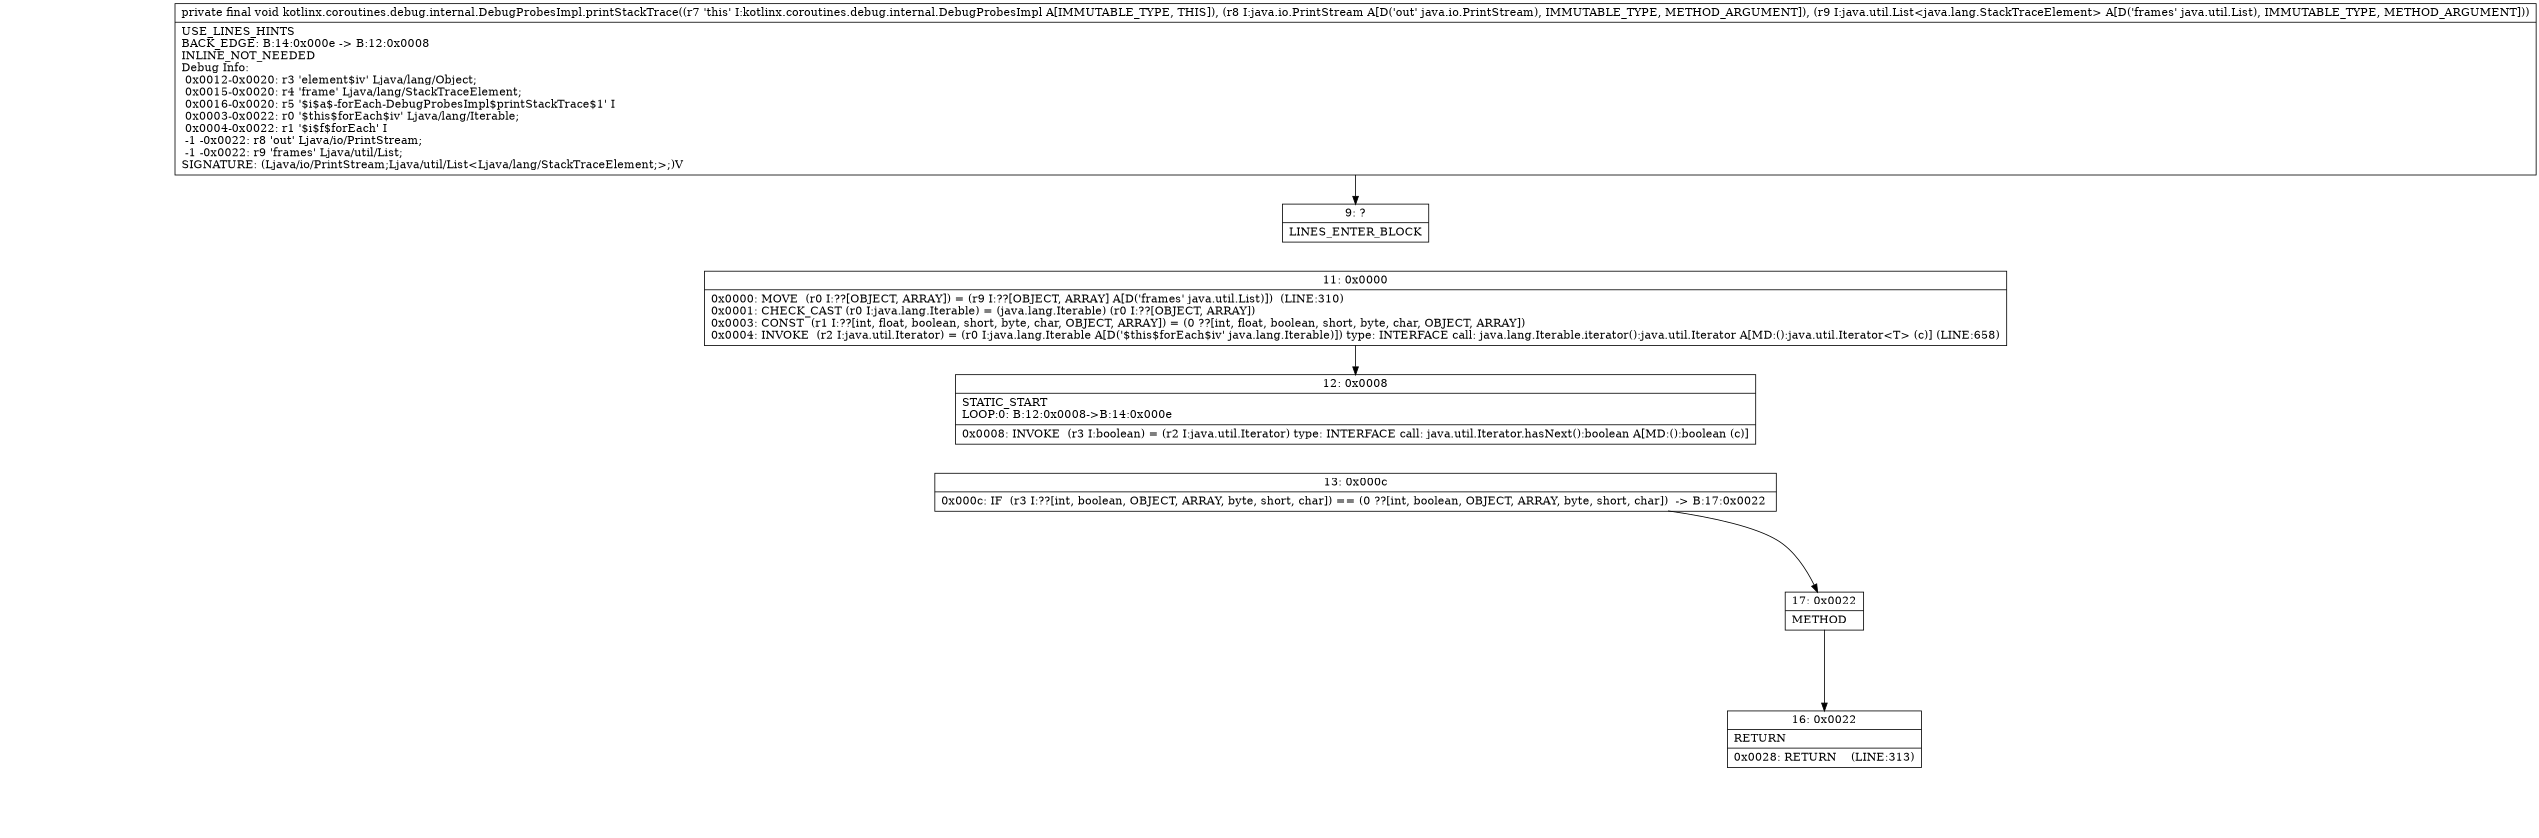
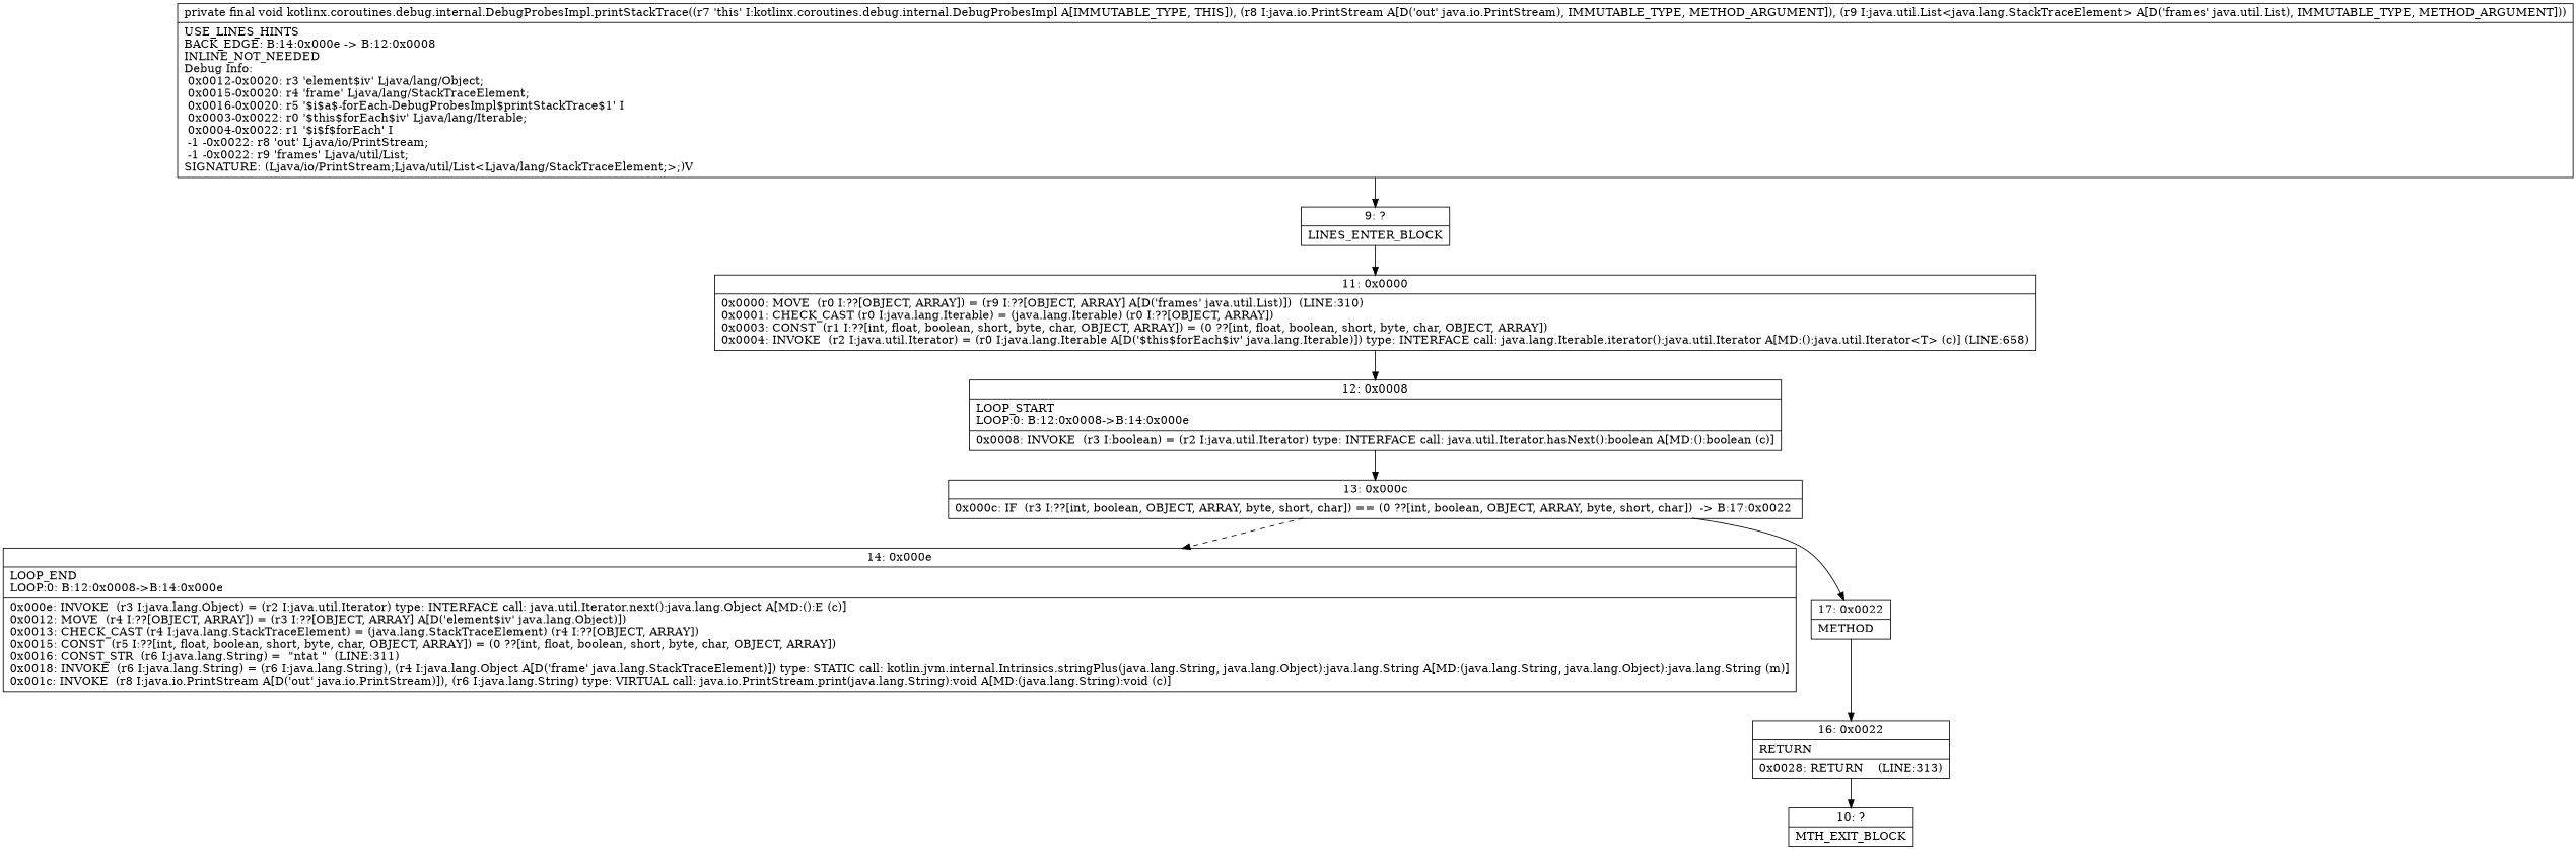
  digraph {
    node [shape=record]
    n1 [label="{9\:\ ?|LINES_ENTER_BLOCK\l}"]
    n2 [label="{11\:\ 0x0000|0x0000: MOVE  (r0 I:??[OBJECT, ARRAY]) = (r9 I:??[OBJECT, ARRAY] A[D('frames' java.util.List)])  (LINE:310)\l0x0001: CHECK_CAST (r0 I:java.lang.Iterable) = (java.lang.Iterable) (r0 I:??[OBJECT, ARRAY]) \l0x0003: CONST  (r1 I:??[int, float, boolean, short, byte, char, OBJECT, ARRAY]) = (0 ??[int, float, boolean, short, byte, char, OBJECT, ARRAY]) \l0x0004: INVOKE  (r2 I:java.util.Iterator) = (r0 I:java.lang.Iterable A[D('$this$forEach$iv' java.lang.Iterable)]) type: INTERFACE call: java.lang.Iterable.iterator():java.util.Iterator A[MD:():java.util.Iterator\<T\> (c)] (LINE:658)\l}"]
-   n3 [label="{12\:\ 0x0008|STATIC_START\lLOOP:0: B:12:0x0008\-\>B:14:0x000e\l|0x0008: INVOKE  (r3 I:boolean) = (r2 I:java.util.Iterator) type: INTERFACE call: java.util.Iterator.hasNext():boolean A[MD:():boolean (c)]\l}"]
+   n3 [label="{12\:\ 0x0008|LOOP_START\lLOOP:0: B:12:0x0008\-\>B:14:0x000e\l|0x0008: INVOKE  (r3 I:boolean) = (r2 I:java.util.Iterator) type: INTERFACE call: java.util.Iterator.hasNext():boolean A[MD:():boolean (c)]\l}"]
    n4 [label="{13\:\ 0x000c|0x000c: IF  (r3 I:??[int, boolean, OBJECT, ARRAY, byte, short, char]) == (0 ??[int, boolean, OBJECT, ARRAY, byte, short, char])  \-\> B:17:0x0022 \l}"]
+   n5 [label="{14\:\ 0x000e|LOOP_END\lLOOP:0: B:12:0x0008\-\>B:14:0x000e\l|0x000e: INVOKE  (r3 I:java.lang.Object) = (r2 I:java.util.Iterator) type: INTERFACE call: java.util.Iterator.next():java.lang.Object A[MD:():E (c)]\l0x0012: MOVE  (r4 I:??[OBJECT, ARRAY]) = (r3 I:??[OBJECT, ARRAY] A[D('element$iv' java.lang.Object)]) \l0x0013: CHECK_CAST (r4 I:java.lang.StackTraceElement) = (java.lang.StackTraceElement) (r4 I:??[OBJECT, ARRAY]) \l0x0015: CONST  (r5 I:??[int, float, boolean, short, byte, char, OBJECT, ARRAY]) = (0 ??[int, float, boolean, short, byte, char, OBJECT, ARRAY]) \l0x0016: CONST_STR  (r6 I:java.lang.String) =  \"ntat \"  (LINE:311)\l0x0018: INVOKE  (r6 I:java.lang.String) = (r6 I:java.lang.String), (r4 I:java.lang.Object A[D('frame' java.lang.StackTraceElement)]) type: STATIC call: kotlin.jvm.internal.Intrinsics.stringPlus(java.lang.String, java.lang.Object):java.lang.String A[MD:(java.lang.String, java.lang.Object):java.lang.String (m)]\l0x001c: INVOKE  (r8 I:java.io.PrintStream A[D('out' java.io.PrintStream)]), (r6 I:java.lang.String) type: VIRTUAL call: java.io.PrintStream.print(java.lang.String):void A[MD:(java.lang.String):void (c)]\l}"]
    n6 [label="{17\:\ 0x0022|METHOD\l}"]
    n7 [label="{16\:\ 0x0022|RETURN\l|0x0028: RETURN    (LINE:313)\l}"]
+   n8 [label="{10\:\ ?|MTH_EXIT_BLOCK\l}"]
    n9 [label="{private final void kotlinx.coroutines.debug.internal.DebugProbesImpl.printStackTrace((r7 'this' I:kotlinx.coroutines.debug.internal.DebugProbesImpl A[IMMUTABLE_TYPE, THIS]), (r8 I:java.io.PrintStream A[D('out' java.io.PrintStream), IMMUTABLE_TYPE, METHOD_ARGUMENT]), (r9 I:java.util.List\<java.lang.StackTraceElement\> A[D('frames' java.util.List), IMMUTABLE_TYPE, METHOD_ARGUMENT]))  | USE_LINES_HINTS\lBACK_EDGE: B:14:0x000e \-\> B:12:0x0008\lINLINE_NOT_NEEDED\lDebug Info:\l  0x0012\-0x0020: r3 'element$iv' Ljava\/lang\/Object;\l  0x0015\-0x0020: r4 'frame' Ljava\/lang\/StackTraceElement;\l  0x0016\-0x0020: r5 '$i$a$\-forEach\-DebugProbesImpl$printStackTrace$1' I\l  0x0003\-0x0022: r0 '$this$forEach$iv' Ljava\/lang\/Iterable;\l  0x0004\-0x0022: r1 '$i$f$forEach' I\l  \-1 \-0x0022: r8 'out' Ljava\/io\/PrintStream;\l  \-1 \-0x0022: r9 'frames' Ljava\/util\/List;\lSIGNATURE: (Ljava\/io\/PrintStream;Ljava\/util\/List\<Ljava\/lang\/StackTraceElement;\>;)V\l}"]
+   n1 -> n2
    n2 -> n3
+   n3 -> n4
+   n4 -> n5 [style=dashed]
    n4 -> n6
    n6 -> n7
+   n7 -> n8
    n9 -> n1
  }
